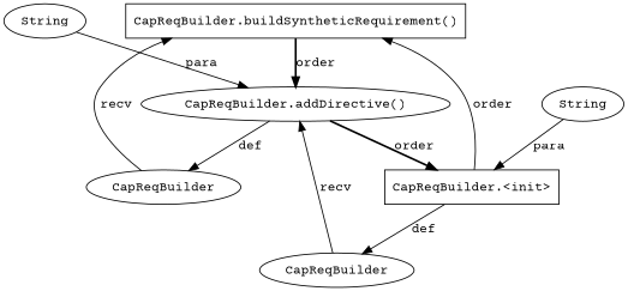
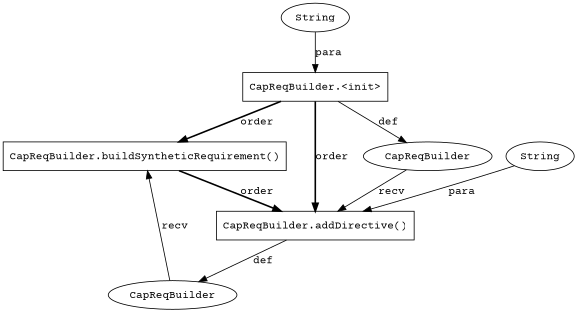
  digraph {
    fontname="Courier Prime"
    node [fontname="Courier Prime" shape=ellipse]
    edge [fontname="Courier Prime" style=solid]
    n1 [label="CapReqBuilder.buildSyntheticRequirement()" shape=box]
-   n2 [label="CapReqBuilder.addDirective()"]
+   n2 [label="CapReqBuilder.addDirective()" shape=box]
    n3 [label=CapReqBuilder]
    n4 [label=String]
    n5 [label=CapReqBuilder]
    n6 [label="CapReqBuilder.<init>" shape=box]
    n7 [label=String]
    n1 -> n2 [label=order style=bold]
    n2 -> n3 [label=def]
    n3 -> n1 [label=recv]
    n4 -> n2 [label=para]
    n5 -> n2 [label=recv]
-   n6 -> n1 [label=order]
-   n2 -> n6 [label=order style=bold]
+   n6 -> n1 [label=order style=bold]
+   n6 -> n2 [label=order style=bold]
    n6 -> n5 [label=def]
    n7 -> n6 [label=para]
  }
